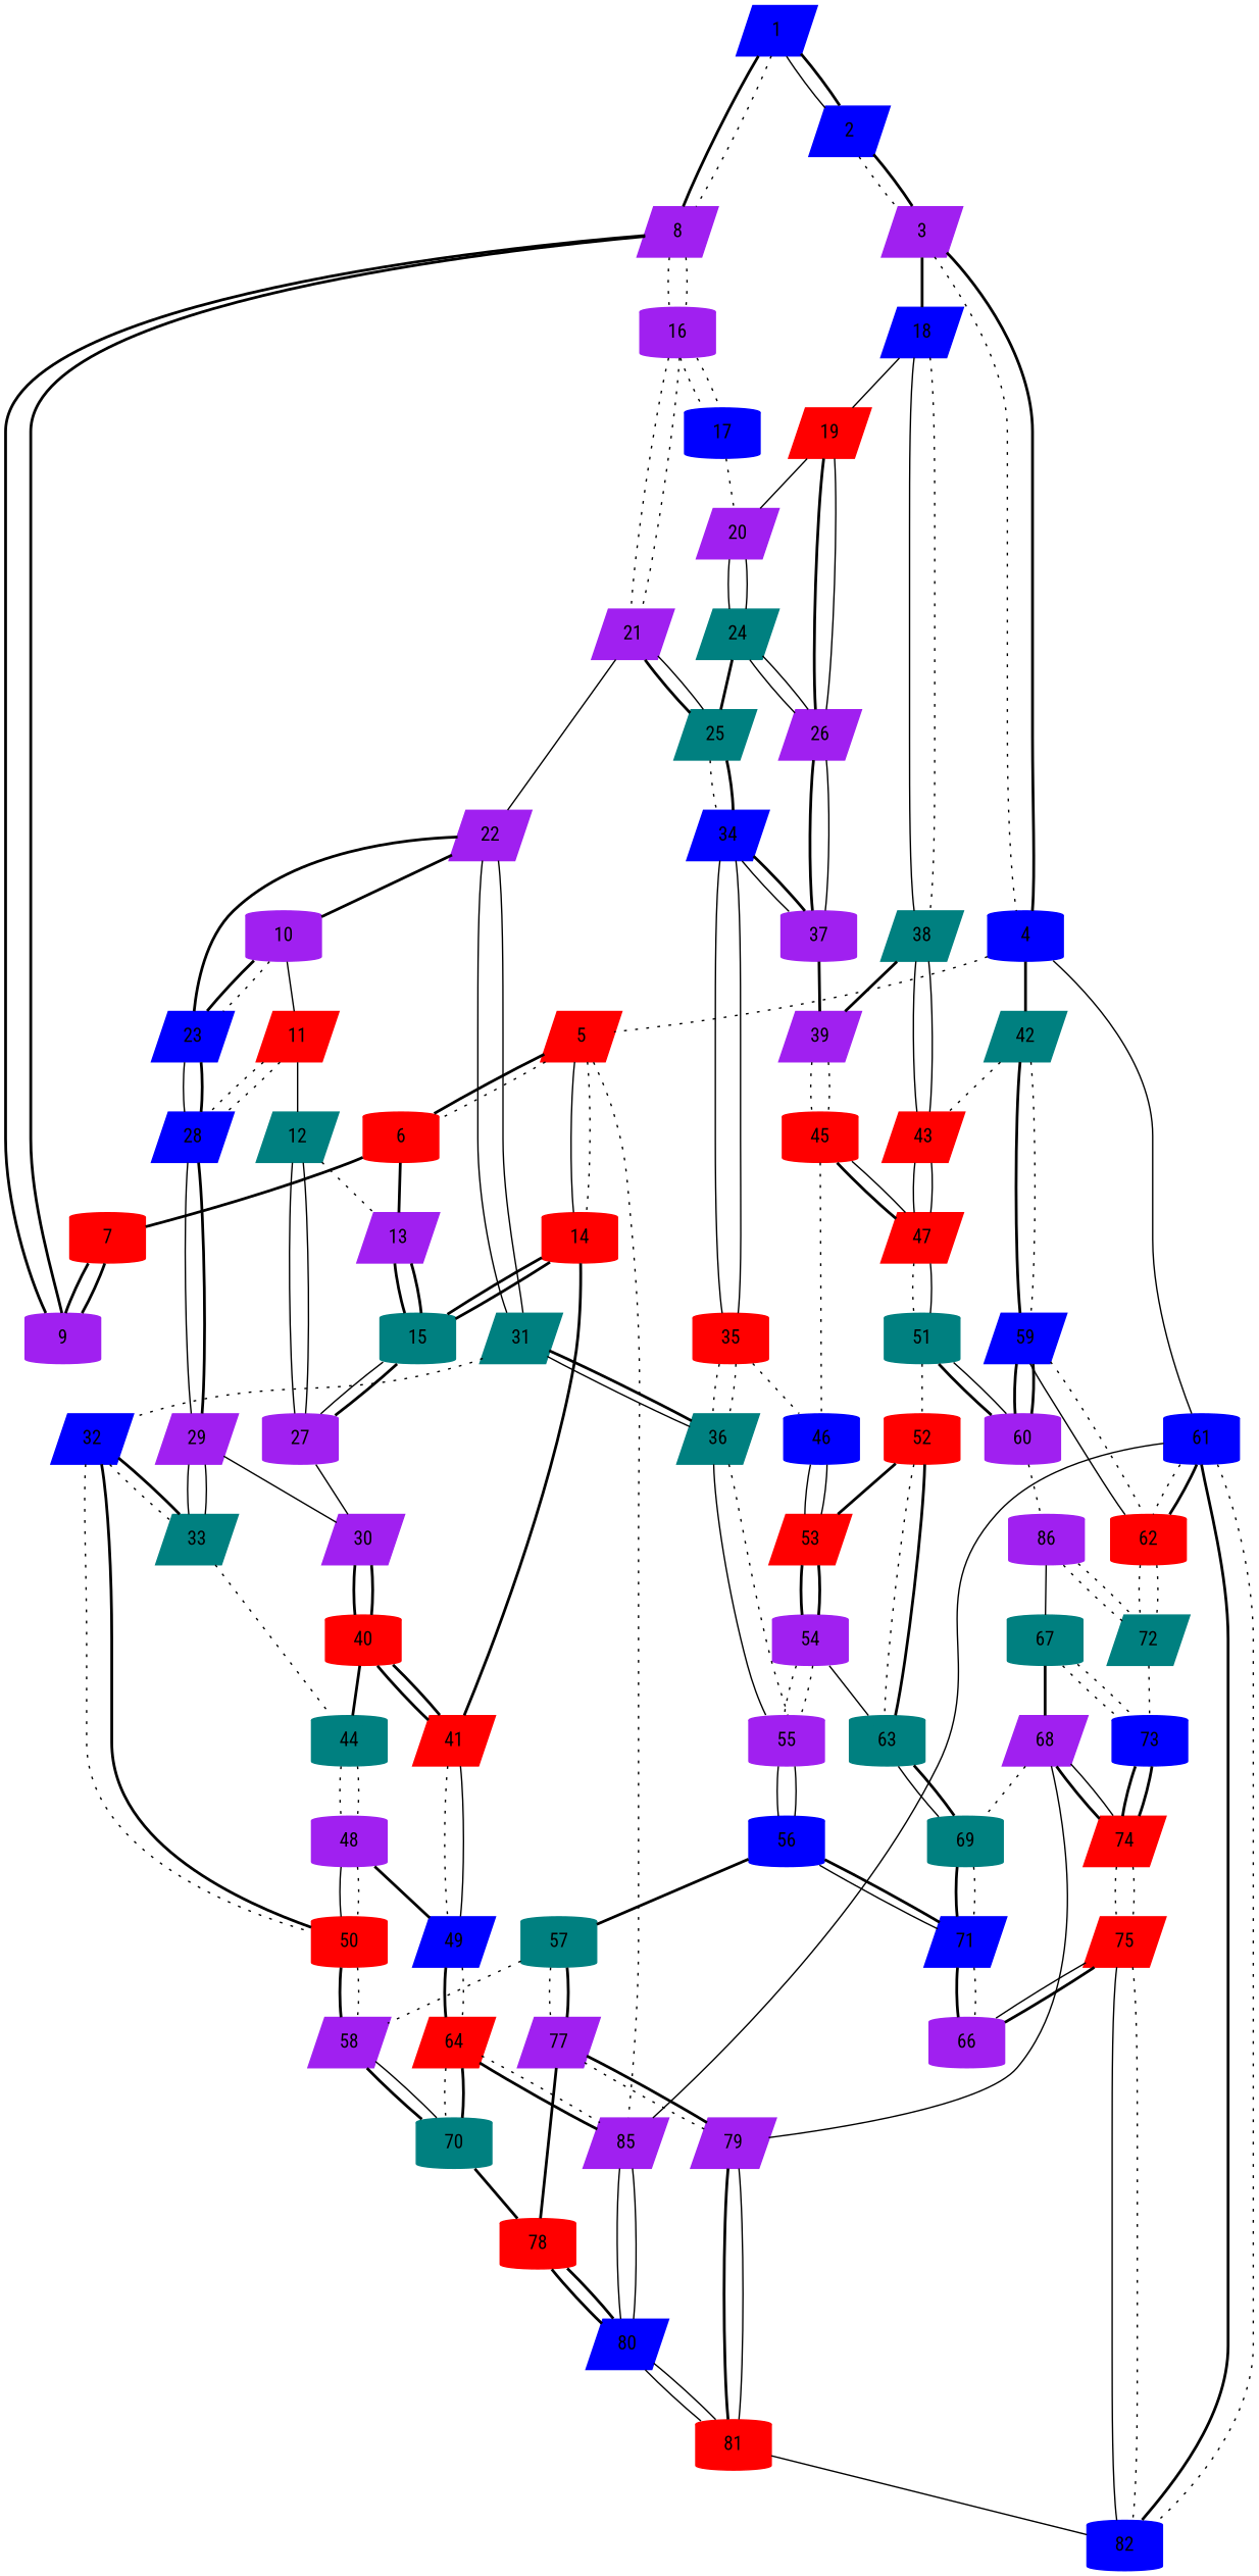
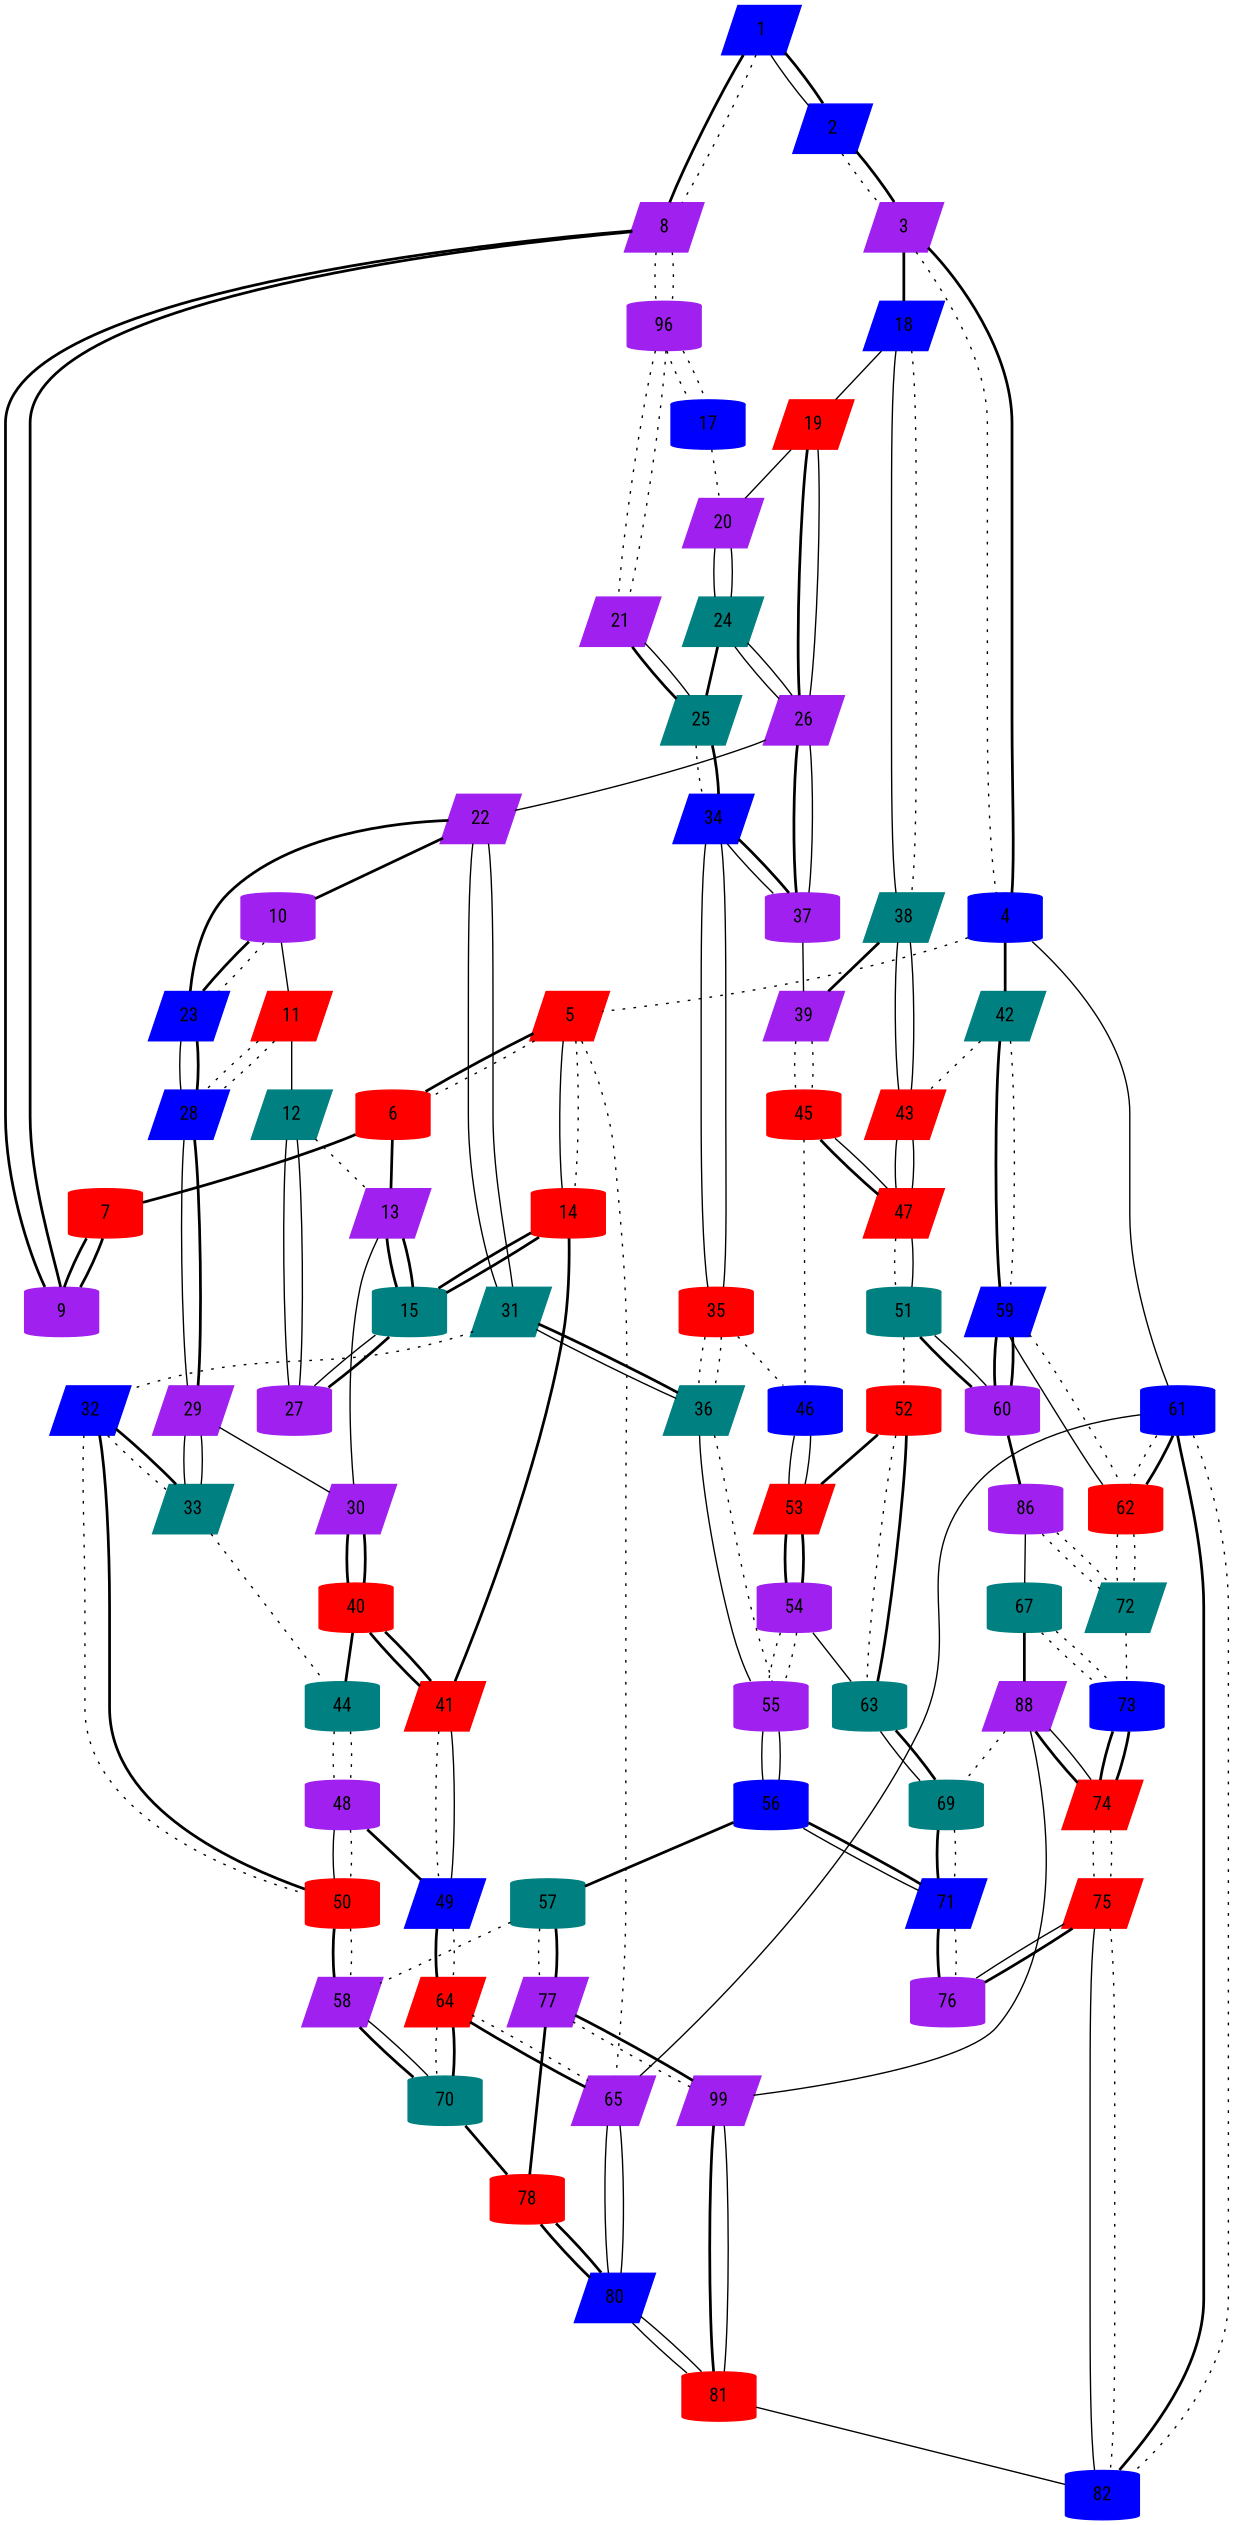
  graph {
    fontname="Roboto Condensed"
    node [color=purple fontname="Roboto Condensed" shape=parallelogram style=filled]
    edge [fontname="Roboto Condensed" style=bold]
    1 [color=blue]
    2 [color=blue]
    8
    3
    9 [shape=cylinder]
-   16 [shape=cylinder]
+   16 [shape=cylinder label=96]
    4 [color=blue shape=cylinder]
    18 [color=blue]
    5 [color=red]
    42 [color=teal]
    61 [color=blue shape=cylinder]
    19 [color=red]
    38 [color=teal]
    6 [color=red shape=cylinder]
    14 [color=red shape=cylinder]
-   65 [label=85]
+   65
    43 [color=red]
    59 [color=blue]
    62 [color=red shape=cylinder]
    82 [color=blue shape=cylinder]
    7 [color=red shape=cylinder]
    13
    15 [color=teal shape=cylinder]
    41 [color=red]
    80 [color=blue]
    17 [color=blue shape=cylinder]
    21
    10 [shape=cylinder]
    11 [color=red]
    23 [color=blue]
    12 [color=teal]
    28 [color=blue]
    27 [shape=cylinder]
    29
    30
    49 [color=blue]
    20
    22
    25 [color=teal]
    24 [color=teal]
    26
    39
    37 [shape=cylinder]
    31 [color=teal]
    34 [color=blue]
    32 [color=blue]
    36 [color=teal]
    35 [color=red shape=cylinder]
    40 [color=red shape=cylinder]
    33 [color=teal]
    44 [color=teal shape=cylinder]
    50 [color=red shape=cylinder]
    55 [shape=cylinder]
    58
    48 [shape=cylinder]
    46 [color=blue shape=cylinder]
    53 [color=red]
    56 [color=blue shape=cylinder]
    45 [color=red shape=cylinder]
    47 [color=red]
    64 [color=red]
    60 [shape=cylinder]
    51 [color=teal shape=cylinder]
    54 [shape=cylinder]
    52 [color=red shape=cylinder]
    70 [color=teal shape=cylinder]
    63 [color=teal shape=cylinder]
    n68 [label=86 shape=cylinder]
    69 [color=teal shape=cylinder]
    57 [color=teal shape=cylinder]
    71 [color=blue]
    77
-   76 [shape=cylinder label=66]
+   76 [shape=cylinder]
    78 [color=red shape=cylinder]
-   79
+   79 [label=99]
    72 [color=teal]
    67 [color=teal shape=cylinder]
    73 [color=blue shape=cylinder]
    81 [color=red shape=cylinder]
-   68
+   68 [label=88]
    74 [color=red]
    75 [color=red]
    1 -- 2 [style=solid]
    1 -- 2
    1 -- 8
    1 -- 8 [style=dotted]
    2 -- 3 [style=dotted]
    2 -- 3
    8 -- 9
    8 -- 9
    8 -- 16 [style=dotted]
    8 -- 16 [style=dotted]
    3 -- 4 [style=dotted]
    3 -- 4
    3 -- 18
    16 -- 17 [style=dotted]
    16 -- 17 [style=dotted]
    16 -- 21 [style=dotted]
    16 -- 21 [style=dotted]
    4 -- 5 [style=dotted]
    4 -- 42
    4 -- 61 [style=solid]
    18 -- 19 [style=solid]
    18 -- 38 [style=solid]
    18 -- 38 [style=dotted]
    5 -- 6
    5 -- 6 [style=dotted]
    5 -- 14 [style=solid]
    5 -- 14 [style=dotted]
    5 -- 65 [style=dotted]
    42 -- 43 [style=dotted]
    42 -- 59
    42 -- 59 [style=dotted]
    61 -- 65 [style=solid]
    61 -- 62 [style=dotted]
    61 -- 62
    61 -- 82
    61 -- 82 [style=dotted]
    19 -- 20 [style=solid]
    19 -- 26
    19 -- 26 [style=solid]
    38 -- 43 [style=solid]
    38 -- 43 [style=solid]
    38 -- 39
    6 -- 7
    6 -- 13
    14 -- 15
    14 -- 15
    14 -- 41
    65 -- 80 [style=solid]
    65 -- 80 [style=solid]
    43 -- 47 [style=solid]
    43 -- 47 [style=solid]
    59 -- 62 [style=solid]
    59 -- 62 [style=dotted]
    59 -- 60
    59 -- 60
    62 -- 72 [style=dotted]
    62 -- 72 [style=dotted]
    7 -- 9
    7 -- 9
    13 -- 15
    13 -- 15
    15 -- 27 [style=solid]
    15 -- 27
    41 -- 49 [style=dotted]
    41 -- 49 [style=solid]
    80 -- 81 [style=solid]
    80 -- 81 [style=solid]
    17 -- 20 [style=dotted]
-   21 -- 22 [style=solid]
+   26 -- 22 [style=solid]
    21 -- 25
    21 -- 25 [style=solid]
    10 -- 11 [style=solid]
    10 -- 23
    10 -- 23 [style=dotted]
    11 -- 12 [style=solid]
    11 -- 28 [style=dotted]
    11 -- 28 [style=dotted]
    23 -- 28 [style=solid]
    23 -- 28
    12 -- 13 [style=dotted]
    12 -- 27 [style=solid]
    12 -- 27 [style=solid]
    28 -- 29 [style=solid]
    28 -- 29
-   27 -- 30 [style=solid]
+   13 -- 30 [style=solid]
    29 -- 30 [style=solid]
    29 -- 33 [style=solid]
    29 -- 33 [style=solid]
    30 -- 40
    30 -- 40
    49 -- 64
    49 -- 64 [style=dotted]
    20 -- 24 [style=solid]
    20 -- 24 [style=solid]
    22 -- 10
    22 -- 23
    22 -- 31 [style=solid]
    22 -- 31 [style=solid]
    25 -- 34 [style=dotted]
    25 -- 34
    24 -- 25
    24 -- 26 [style=solid]
    24 -- 26 [style=solid]
    26 -- 37
    26 -- 37 [style=solid]
    39 -- 45 [style=dotted]
    39 -- 45 [style=dotted]
-   37 -- 39
+   37 -- 39 [style=solid]
    31 -- 32 [style=dotted]
    31 -- 36 [style=solid]
    31 -- 36
    34 -- 37 [style=solid]
    34 -- 37
    34 -- 35 [style=solid]
    34 -- 35 [style=solid]
    32 -- 33 [style=dotted]
    32 -- 33
    32 -- 50 [style=dotted]
    32 -- 50
    36 -- 55 [style=solid]
    36 -- 55 [style=dotted]
    35 -- 36 [style=dotted]
    35 -- 36 [style=dotted]
    35 -- 46 [style=dotted]
    40 -- 41
    40 -- 41
    40 -- 44
    33 -- 44 [style=dotted]
    44 -- 48 [style=dotted]
    44 -- 48 [style=dotted]
    50 -- 58
    50 -- 58 [style=dotted]
    55 -- 56 [style=solid]
    55 -- 56 [style=solid]
    58 -- 70
    58 -- 70 [style=solid]
    48 -- 49
    48 -- 50 [style=solid]
    48 -- 50 [style=dotted]
    46 -- 53 [style=solid]
    46 -- 53 [style=solid]
    53 -- 54
    53 -- 54
    56 -- 57
    56 -- 71 [style=solid]
    56 -- 71
    45 -- 46 [style=dotted]
    45 -- 47
    45 -- 47 [style=solid]
    47 -- 51 [style=dotted]
    47 -- 51 [style=solid]
    64 -- 65
    64 -- 65 [style=dotted]
    64 -- 70 [style=dotted]
    64 -- 70
-   60 -- n68 [style=dotted]
+   60 -- n68
    51 -- 60
    51 -- 60 [style=solid]
    51 -- 52 [style=dotted]
    54 -- 55 [style=dotted]
    54 -- 55 [style=dotted]
    54 -- 63 [style=solid]
    52 -- 53
    52 -- 63 [style=dotted]
    52 -- 63
    70 -- 78
    63 -- 69 [style=solid]
    63 -- 69
    n68 -- 72 [style=dotted]
    n68 -- 72 [style=dotted]
    n68 -- 67 [style=solid]
    69 -- 71
    69 -- 71 [style=dotted]
    57 -- 58 [style=dotted]
    57 -- 77 [style=dotted]
    57 -- 77
    71 -- 76
    71 -- 76 [style=dotted]
    77 -- 78
    77 -- 79 [style=dotted]
    77 -- 79
    78 -- 80
    78 -- 80
    79 -- 81
    79 -- 81 [style=solid]
    72 -- 73 [style=dotted]
    67 -- 73 [style=dotted]
    67 -- 73 [style=dotted]
    67 -- 68
    73 -- 74
    73 -- 74
    81 -- 82 [style=solid]
    68 -- 69 [style=dotted]
    68 -- 79 [style=solid]
    68 -- 74
    68 -- 74 [style=solid]
    74 -- 75 [style=dotted]
    74 -- 75 [style=dotted]
    75 -- 82 [style=solid]
    75 -- 82 [style=dotted]
    75 -- 76 [style=solid]
    75 -- 76
  }
